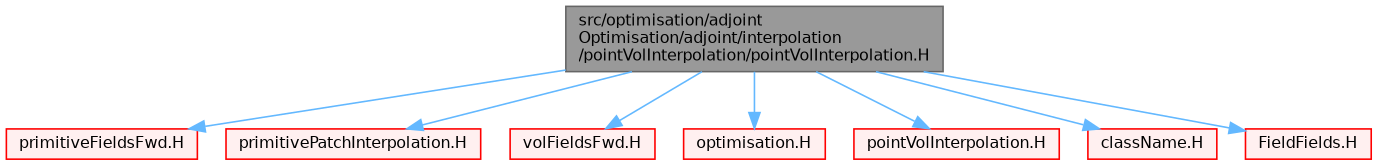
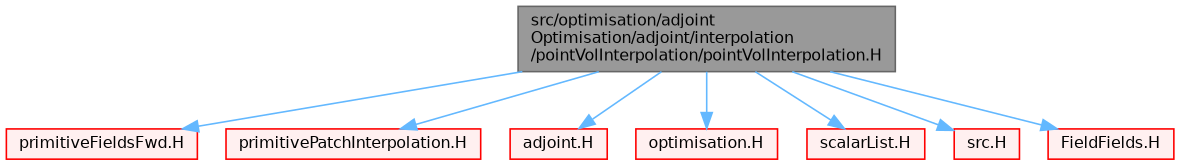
  digraph {
    node [color=red fillcolor="#FFF0F0" fontname=Helvetica fontsize=10 shape=box style=filled]
    edge [color=steelblue1 fontname=Helvetica fontsize=10 labelfontname=Helvetica labelfontsize=10 style=solid]
    n1 [color=gray40 fillcolor=grey60 fontcolor=black height=0.2 label="src/optimisation/adjoint\lOptimisation/adjoint/interpolation\l/pointVolInterpolation/pointVolInterpolation.H" width=0.4]
    n2 [height=0.2 label="primitiveFieldsFwd.H" width=0.4]
    n3 [height=0.2 label="primitivePatchInterpolation.H" width=0.4]
-   n4 [height=0.2 label="volFieldsFwd.H" width=0.4]
+   n4 [height=0.2 label="adjoint.H" width=0.4]
    n5 [height=0.2 label="optimisation.H" width=0.4]
-   n6 [height=0.2 label="pointVolInterpolation.H" width=0.4]
-   n7 [height=0.2 label="className.H" width=0.4]
+   n6 [height=0.2 label="scalarList.H" width=0.4]
+   n7 [height=0.2 label="src.H" width=0.4]
    n8 [height=0.2 label="FieldFields.H" width=0.4]
    n1 -> n2
    n1 -> n3
    n1 -> n4
    n1 -> n5
    n1 -> n6
    n1 -> n7
    n1 -> n8
  }
